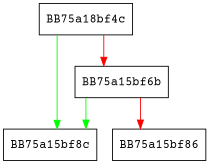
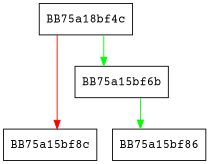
  digraph {
    fontname="Courier Prime"
    splines=ortho
    node [fontname="Courier Prime" shape=box]
    edge [color=green fontname="Courier Prime"]
    n1 [label=BB75a18bf4c]
    BB75a15bf8c
    BB75a15bf6b
    BB75a15bf86
-   n1 -> BB75a15bf8c
-   n1 -> BB75a15bf6b [color=red]
-   BB75a15bf6b -> BB75a15bf8c
-   BB75a15bf6b -> BB75a15bf86 [color=red]
+   n1 -> BB75a15bf8c [color=red]
+   n1 -> BB75a15bf6b
+   BB75a15bf6b -> BB75a15bf86
  }
